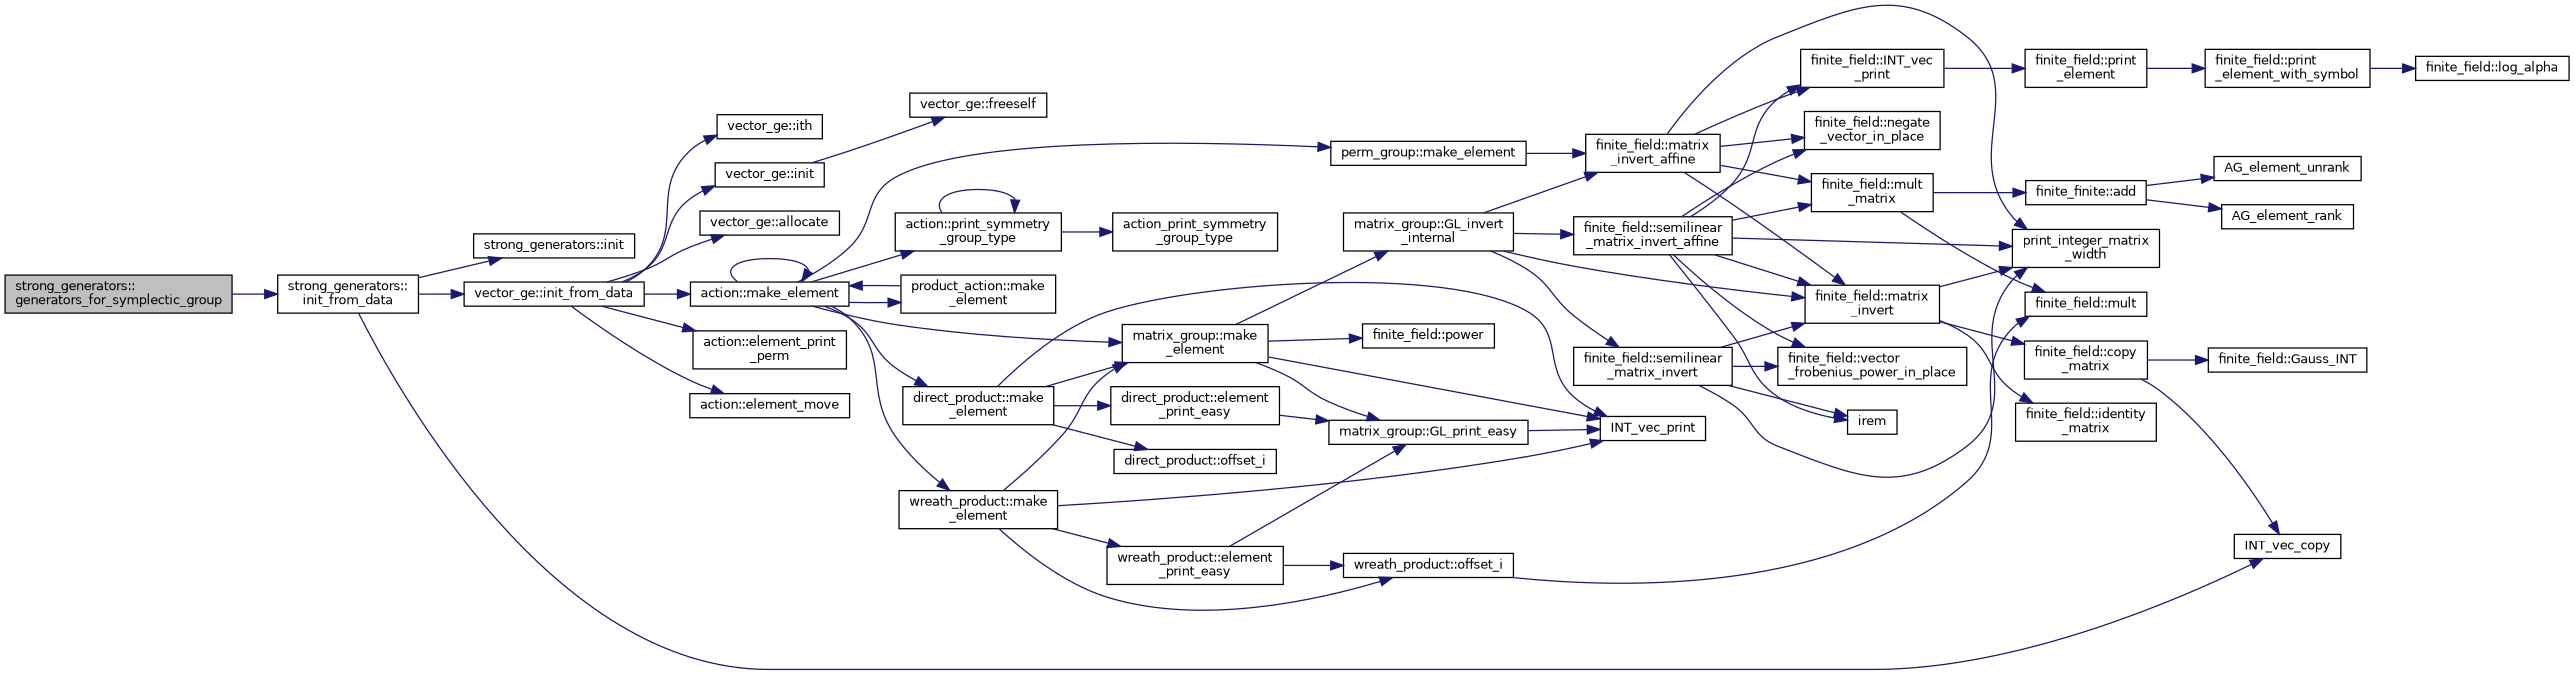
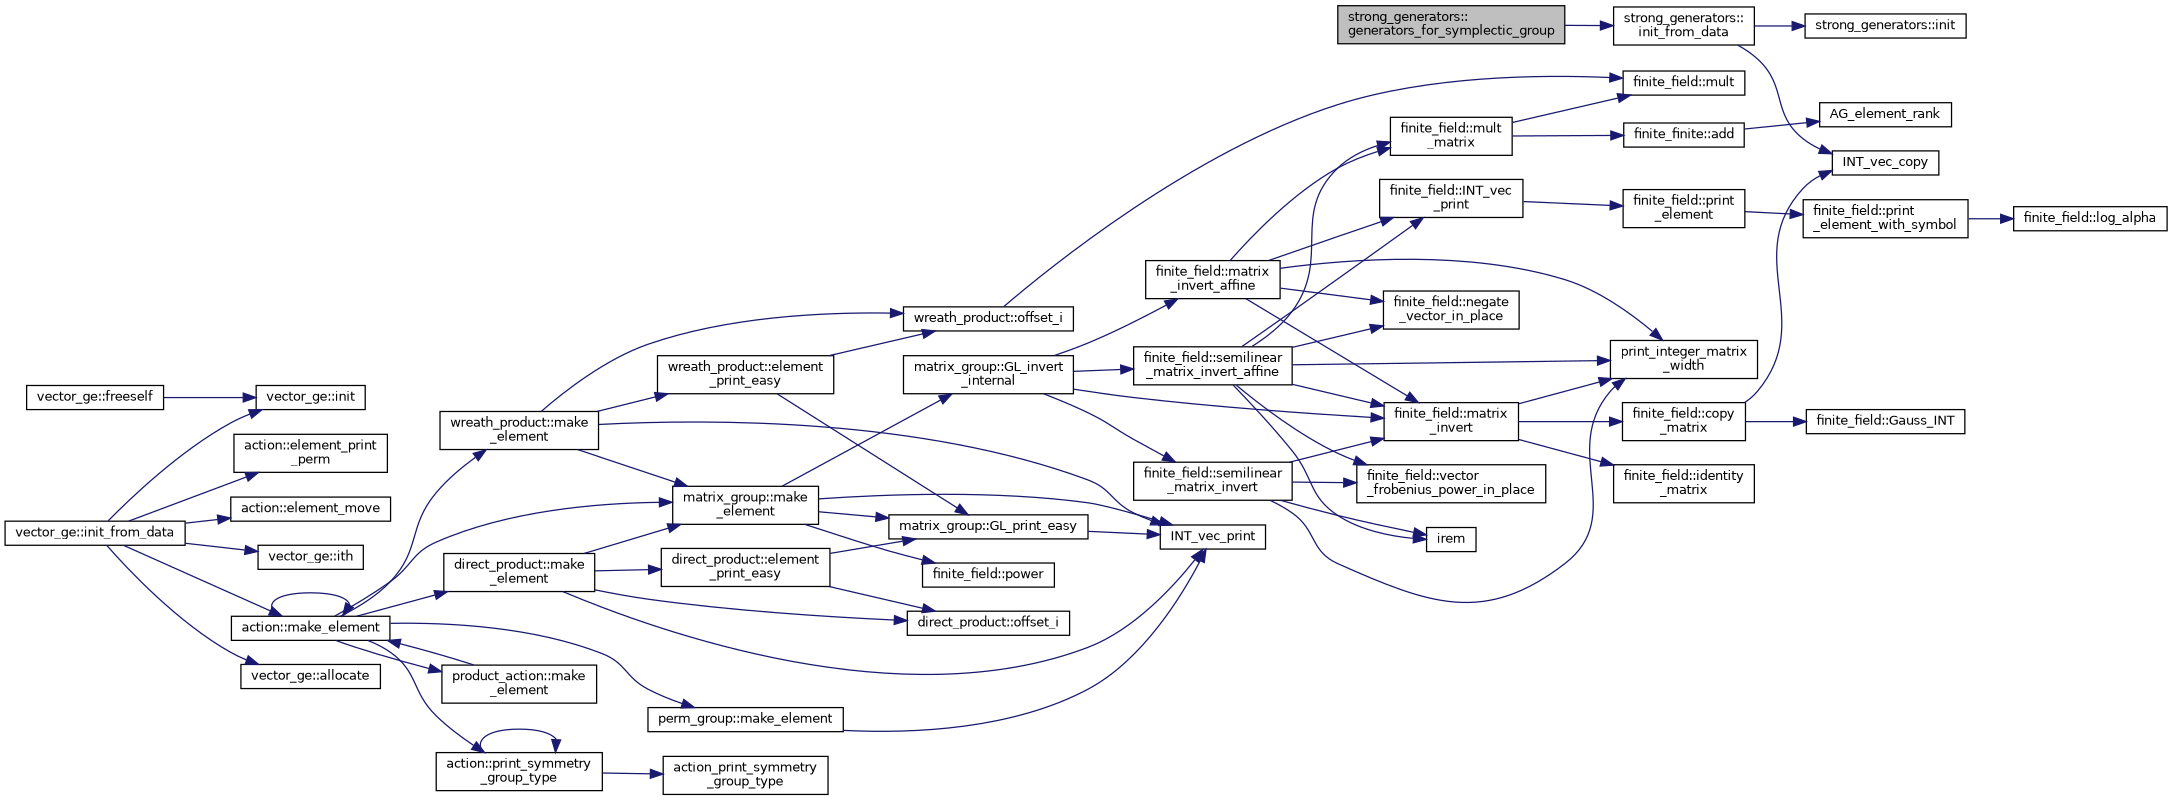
  digraph {
    rankdir=LR
    node [color=black fillcolor=white fontname=Helvetica fontsize=10 shape=record style=filled]
    edge [color=midnightblue fontname=Helvetica fontsize=10 labelfontname=Helvetica labelfontsize=10 style=solid]
    n1 [fillcolor=grey75 fontcolor=black height=0.2 label="strong_generators::\lgenerators_for_symplectic_group" width=0.4]
    n2 [height=0.2 label="strong_generators::\linit_from_data" width=0.4]
    n3 [height=0.2 label="strong_generators::init" width=0.4]
    n4 [height=0.2 label="vector_ge::init_from_data" width=0.4]
    n5 [height=0.2 label=INT_vec_copy width=0.4]
    n6 [height=0.2 label="vector_ge::init" width=0.4]
    n7 [height=0.2 label="vector_ge::allocate" width=0.4]
    n8 [height=0.2 label="action::make_element" width=0.4]
    n9 [height=0.2 label="action::element_print\l_perm" width=0.4]
    n10 [height=0.2 label="action::element_move" width=0.4]
    n11 [height=0.2 label="vector_ge::ith" width=0.4]
    n12 [height=0.2 label="vector_ge::freeself" width=0.4]
    n13 [height=0.2 label="product_action::make\l_element" width=0.4]
    n14 [height=0.2 label="matrix_group::make\l_element" width=0.4]
    n15 [height=0.2 label="wreath_product::make\l_element" width=0.4]
    n16 [height=0.2 label="direct_product::make\l_element" width=0.4]
    n17 [height=0.2 label="perm_group::make_element" width=0.4]
    n18 [height=0.2 label="action::print_symmetry\l_group_type" width=0.4]
    n19 [height=0.2 label=INT_vec_print width=0.4]
    n20 [height=0.2 label="finite_field::power" width=0.4]
    n21 [height=0.2 label="matrix_group::GL_invert\l_internal" width=0.4]
    n22 [height=0.2 label="matrix_group::GL_print_easy" width=0.4]
    n23 [height=0.2 label="wreath_product::offset_i" width=0.4]
    n24 [height=0.2 label="wreath_product::element\l_print_easy" width=0.4]
    n25 [height=0.2 label="direct_product::offset_i" width=0.4]
    n26 [height=0.2 label="direct_product::element\l_print_easy" width=0.4]
    n27 [height=0.2 label="action_print_symmetry\l_group_type" width=0.4]
    n28 [height=0.2 label="finite_field::semilinear\l_matrix_invert" width=0.4]
    n29 [height=0.2 label="finite_field::matrix\l_invert" width=0.4]
    n30 [height=0.2 label="finite_field::semilinear\l_matrix_invert_affine" width=0.4]
    n31 [height=0.2 label="finite_field::matrix\l_invert_affine" width=0.4]
    n32 [height=0.2 label="finite_field::mult" width=0.4]
    n33 [height=0.2 label="print_integer_matrix\l_width" width=0.4]
    n34 [height=0.2 label="finite_field::vector\l_frobenius_power_in_place" width=0.4]
    n35 [height=0.2 label=irem width=0.4]
    n36 [height=0.2 label="finite_field::copy\l_matrix" width=0.4]
    n37 [height=0.2 label="finite_field::identity\l_matrix" width=0.4]
    n38 [height=0.2 label="finite_field::INT_vec\l_print" width=0.4]
    n39 [height=0.2 label="finite_field::mult\l_matrix" width=0.4]
    n40 [height=0.2 label="finite_field::negate\l_vector_in_place" width=0.4]
    n41 [height=0.2 label="finite_field::Gauss_INT" width=0.4]
    n42 [height=0.2 label="finite_field::print\l_element" width=0.4]
    n43 [height=0.2 label="finite_finite::add" width=0.4]
    n44 [height=0.2 label="finite_field::print\l_element_with_symbol" width=0.4]
    n45 [height=0.2 label="finite_field::log_alpha" width=0.4]
-   n46 [height=0.2 label=AG_element_unrank width=0.4]
    n47 [height=0.2 label=AG_element_rank width=0.4]
    n1 -> n2
    n2 -> n3
-   n2 -> n4
    n2 -> n5
    n4 -> n6
    n4 -> n7
    n4 -> n8
    n4 -> n9
    n4 -> n10
    n4 -> n11
-   n6 -> n12
+   n12 -> n6
    n8 -> n8
    n8 -> n13
    n8 -> n14
    n8 -> n15
    n8 -> n16
    n8 -> n17
    n8 -> n18
    n13 -> n8
    n14 -> n19
    n14 -> n20
    n14 -> n21
    n14 -> n22
    n15 -> n14
    n15 -> n19
    n15 -> n23
    n15 -> n24
    n16 -> n14
    n16 -> n19
    n16 -> n25
    n16 -> n26
-   n17 -> n31
+   n17 -> n19
    n18 -> n18
    n18 -> n27
    n21 -> n28
    n21 -> n29
    n21 -> n30
    n21 -> n31
    n22 -> n19
    n23 -> n32
    n24 -> n22
    n24 -> n23
    n26 -> n22
+   n26 -> n25
    n28 -> n29
    n28 -> n33
    n28 -> n34
    n28 -> n35
    n29 -> n33
    n29 -> n36
    n29 -> n37
    n30 -> n29
    n30 -> n33
    n30 -> n34
    n30 -> n35
    n30 -> n38
    n30 -> n39
    n30 -> n40
    n31 -> n29
    n31 -> n33
    n31 -> n38
    n31 -> n39
    n31 -> n40
    n36 -> n5
    n36 -> n41
    n38 -> n42
    n39 -> n32
    n39 -> n43
    n42 -> n44
-   n43 -> n46
    n43 -> n47
    n44 -> n45
  }
